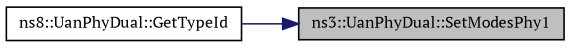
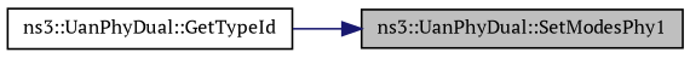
  digraph {
    rankdir=RL
    fontname="PT Serif"
    node [color=black fontname="PT Serif" fontsize=10 shape=record style=filled]
    n1 [fillcolor=grey75 fontcolor=black height=0.2 label="ns3::UanPhyDual::SetModesPhy1" width=0.4]
-   n2 [fillcolor=white height=0.2 label="ns8::UanPhyDual::GetTypeId" width=0.4]
+   n2 [fillcolor=white height=0.2 label="ns3::UanPhyDual::GetTypeId" width=0.4]
    n1 -> n2 [color=midnightblue dir=back fontname="PT Serif" fontsize=10 labelfontname=Helvetica labelfontsize=10 style=solid]
  }
